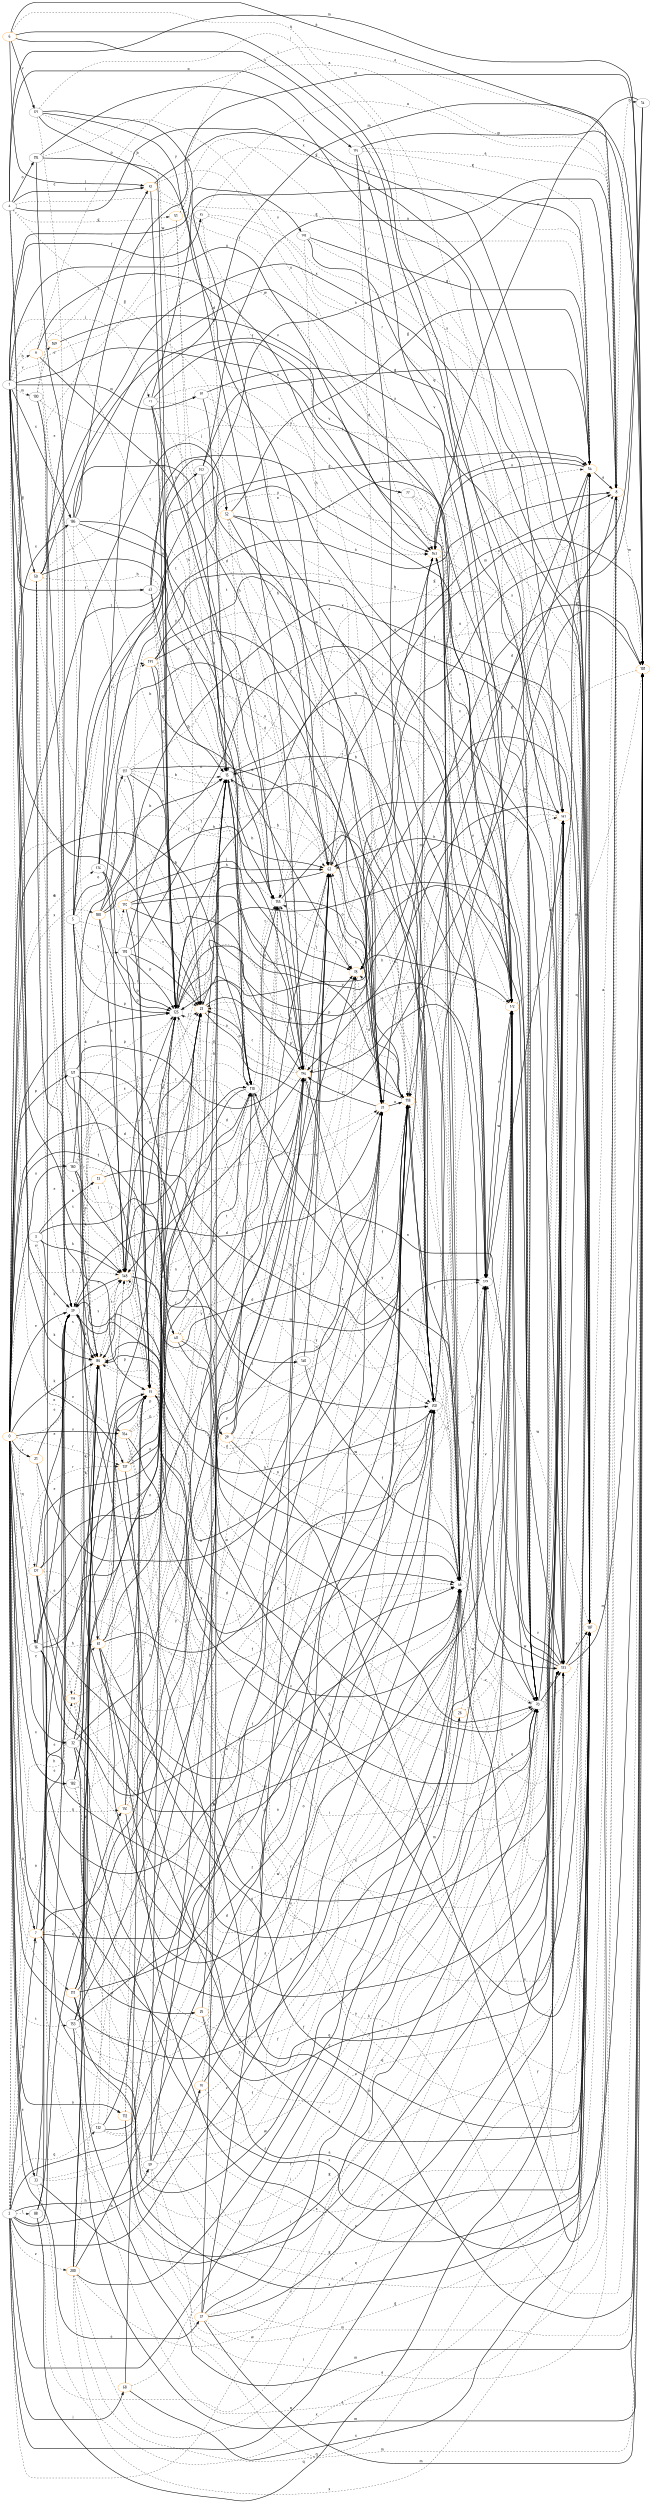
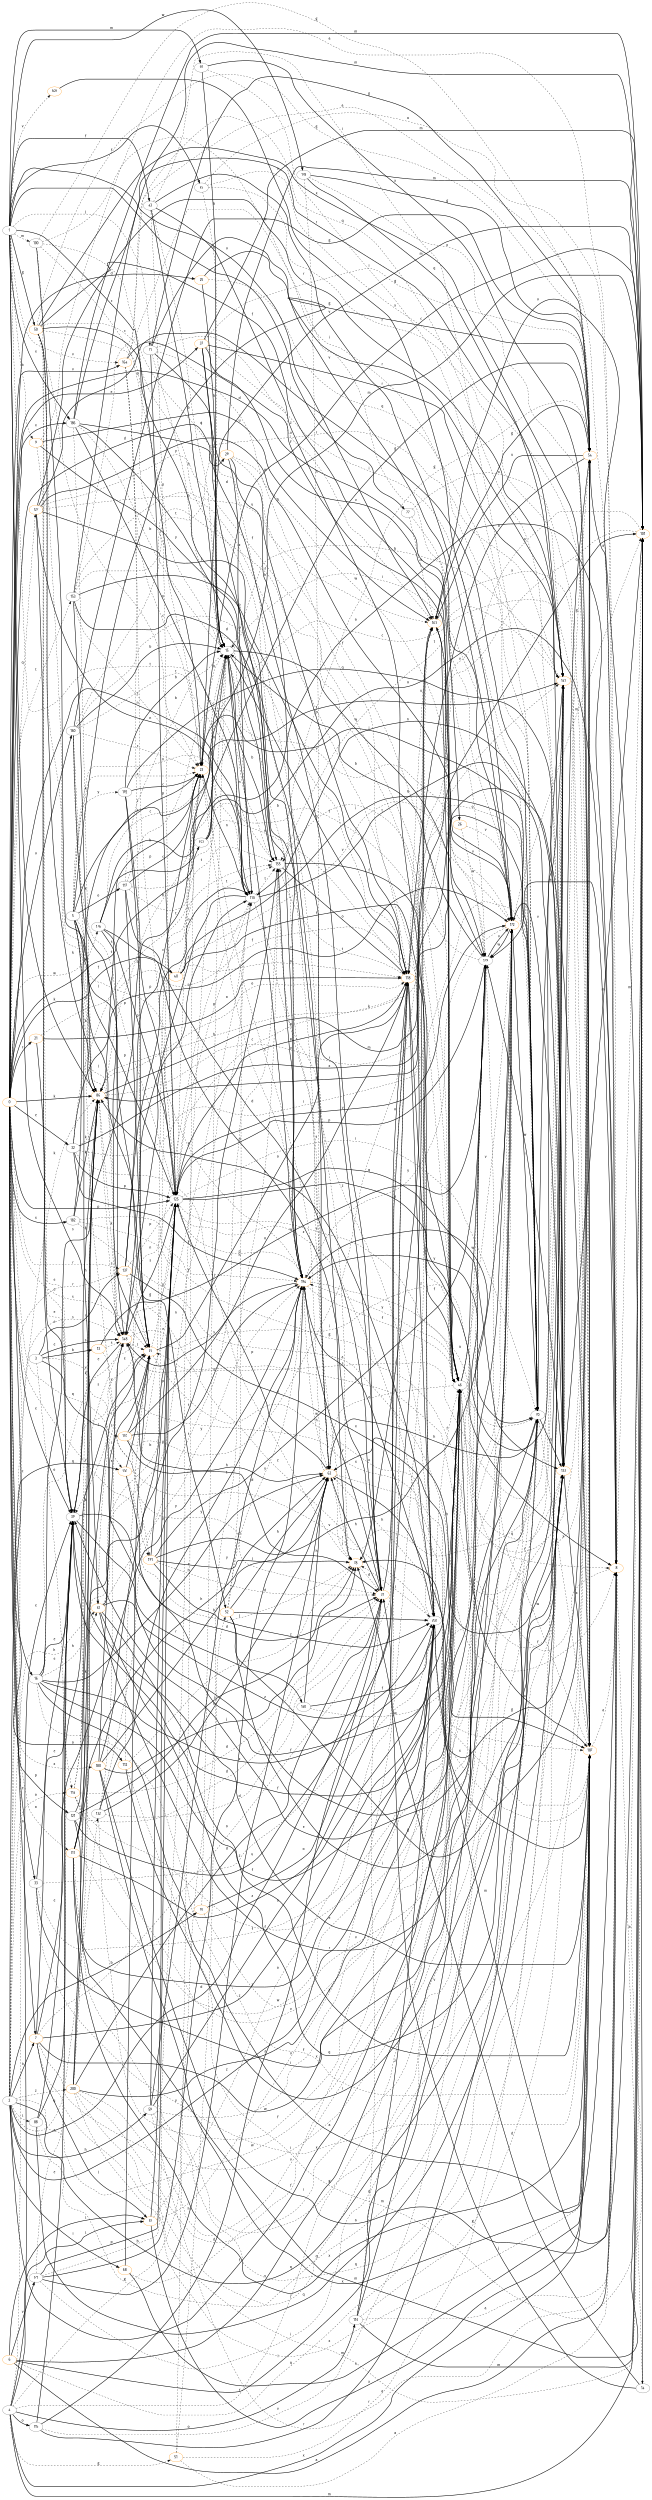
  strict digraph {
    fontname="Fira Sans"
    rankdir=LR
    node [color=darkorange fontname="Fira Sans"]
    edge [fontname="Fira Sans" style=bold]
    0
    7
    16 [color=gray40]
    21
    25
    26
    29
    32 [color=gray40]
    33 [color=gray40]
    37
    39 [color=gray40]
    40
    86
    110 [color=gray40]
    111
    112
    121 [color=gray40]
    125 [color=gray40]
    127
    130
    137
    148
    152 [color=gray40]
    153 [color=gray40]
    160 [color=gray40]
    164
    176 [color=gray40]
    180
    182 [color=gray40]
    186 [color=gray40]
    191
    179 [color=gray40]
    202 [color=gray40]
    92
    101
    194
    70 [color=gray40]
    118
    46 [color=gray40]
    61
    187
    8
    15 [color=gray40]
    62
    133
    141
    172
    155 [color=gray40]
    78
    54
    31
    23
    93
    163
    1 [color=gray40]
    9
    43 [color=gray40]
    45 [color=gray40]
    50
    71 [color=gray40]
    77 [color=gray40]
    97 [color=gray40]
    100 [color=gray40]
    169
    178 [color=gray40]
    2 [color=gray40]
    10
    59 [color=gray40]
    68
    88 [color=gray40]
    114
    132 [color=gray40]
    200
    3 [color=gray40]
    13
    140 [color=gray40]
    170
    4 [color=gray40]
    51
    52
    115 [color=gray40]
    116 [color=gray40]
    5 [color=gray40]
    117 [color=gray40]
    192 [color=gray40]
    6
    171 [color=gray40]
    14 [color=gray40]
    0 -> 7 [label=a]
    0 -> 16 [label=c]
    0 -> 21 [label=c]
    0 -> 25 [label=d]
    0 -> 26 [label=d]
    0 -> 29 [label=d]
    0 -> 32 [label=e]
    0 -> 33 [label=e]
    0 -> 37 [label=e]
    0 -> 39 [label=e]
    0 -> 40 [label=f]
    0 -> 86 [label=k]
    0 -> 110 [label=n]
    0 -> 111 [label=o style=dashed]
    0 -> 112 [label=o]
    0 -> 121 [label=p]
    0 -> 125 [label=p]
    0 -> 127 [label=q style=dashed]
    0 -> 130 [label=q style=dashed]
    0 -> 137 [label=r style=dashed]
    0 -> 148 [label=s style=dashed]
    0 -> 152 [label=t]
    0 -> 153 [label=t style=dashed]
    0 -> 160 [label=u]
    0 -> 164 [label=v]
    0 -> 176 [label=w style=dashed]
    0 -> 180 [label=x style=dashed]
    0 -> 182 [label=x]
    0 -> 186 [label=x]
    0 -> 191 [label=y style=dashed]
    7 -> 39 [label=e]
    7 -> 179 [label=w]
    7 -> 202 [label=z]
    7 -> 92 [label=l]
    7 -> 101 [label=m style=dashed]
    7 -> 194 [label=y]
    7 -> 70 [label=i style=dashed]
    7 -> 118 [label=o style=dashed]
    16 -> 39 [label=e]
    16 -> 110 [label=n style=dashed]
    16 -> 202 [label=z]
    16 -> 46 [label=f]
    16 -> 61 [label=h style=dashed]
    16 -> 187 [label=x style=dashed]
    16 -> 8 [label=a]
    16 -> 15 [label=b]
    16 -> 62 [label=h]
    21 -> 39 [label=e]
    21 -> 118 [label=o]
    21 -> 46 [label=f style=dashed]
    25 -> 15 [label=b]
    25 -> 133 [label=q style=dashed]
    25 -> 141 [label=r]
    26 -> 179 [label=w style=dashed]
    26 -> 172 [label=v style=dashed]
    29 -> 110 [label=n]
    29 -> 179 [label=w style=dashed]
    29 -> 101 [label=m]
    29 -> 118 [label=o]
    29 -> 46 [label=f style=dashed]
    32 -> 86 [label=k style=dashed]
    32 -> 125 [label=p]
    32 -> 194 [label=y]
    32 -> 70 [label=i style=dashed]
    32 -> 187 [label=x]
    32 -> 172 [label=v]
    32 -> 155 [label=t style=dashed]
    32 -> 78 [label=j style=dashed]
    33 -> 39 [label=e]
    33 -> 202 [label=z style=dashed]
    33 -> 70 [label=i]
    33 -> 46 [label=f style=dashed]
    33 -> 187 [label=x style=dashed]
    37 -> 101 [label=m]
    37 -> 70 [label=i style=dashed]
    37 -> 15 [label=b]
    37 -> 62 [label=h]
    37 -> 141 [label=r]
    37 -> 172 [label=v]
    37 -> 54 [label=g style=dashed]
    39 -> 86 [label=k]
    39 -> 187 [label=x]
    39 -> 172 [label=v]
    39 -> 31 [label=d]
    40 -> 70 [label=i]
    40 -> 118 [label=o style=dashed]
    40 -> 46 [label=f]
    40 -> 172 [label=v style=dashed]
    40 -> 155 [label=t style=dashed]
    40 -> 23 [label=c style=dashed]
    86 -> 148 [label=s style=dashed]
    86 -> 101 [label=m]
    86 -> 118 [label=o style=dashed]
    86 -> 15 [label=b style=dashed]
    86 -> 141 [label=r style=dashed]
    110 -> 39 [label=e style=dashed]
    110 -> 125 [label=p style=dashed]
    110 -> 148 [label=s]
    110 -> 202 [label=z style=dashed]
    110 -> 133 [label=q]
    110 -> 155 [label=t style=dashed]
    111 -> 86 [label=k]
    111 -> 202 [label=z]
    111 -> 101 [label=m]
    111 -> 187 [label=x]
    111 -> 62 [label=h]
    111 -> 54 [label=g style=dashed]
    111 -> 93 [label=l]
    112 -> 101 [label=m style=dashed]
    112 -> 141 [label=r]
    112 -> 78 [label=j style=dashed]
    112 -> 93 [label=l style=dashed]
    121 -> 86 [label=k]
    121 -> 202 [label=z]
    121 -> 78 [label=j]
    121 -> 31 [label=d style=dashed]
    121 -> 163 [label=u]
    125 -> 39 [label=e style=dashed]
    125 -> 148 [label=s]
    125 -> 202 [label=z style=dashed]
    125 -> 70 [label=i style=dashed]
    125 -> 118 [label=o style=dashed]
    125 -> 46 [label=f style=dashed]
    125 -> 8 [label=a]
    125 -> 133 [label=q]
    125 -> 172 [label=v]
    125 -> 23 [label=c style=dashed]
    127 -> 39 [label=e]
    127 -> 110 [label=n]
    127 -> 179 [label=w]
    127 -> 202 [label=z style=dashed]
    127 -> 70 [label=i]
    127 -> 46 [label=f style=dashed]
    127 -> 141 [label=r]
    127 -> 78 [label=j]
    130 -> 46 [label=f]
    130 -> 78 [label=j style=dashed]
    130 -> 23 [label=c style=dashed]
    130 -> 93 [label=l]
    137 -> 110 [label=n]
    137 -> 125 [label=p style=dashed]
    137 -> 202 [label=z style=dashed]
    137 -> 187 [label=x]
    137 -> 23 [label=c]
    137 -> 93 [label=l style=dashed]
    148 -> 39 [label=e]
    148 -> 86 [label=k style=dashed]
    148 -> 110 [label=n]
    148 -> 70 [label=i style=dashed]
    148 -> 187 [label=x style=dashed]
    148 -> 31 [label=d]
    148 -> 93 [label=l style=dashed]
    152 -> 46 [label=f style=dashed]
    152 -> 8 [label=a]
    152 -> 15 [label=b]
    152 -> 54 [label=g]
    153 -> 86 [label=k]
    153 -> 101 [label=m]
    153 -> 118 [label=o]
    153 -> 46 [label=f style=dashed]
    153 -> 8 [label=a style=dashed]
    153 -> 31 [label=d]
    153 -> 23 [label=c style=dashed]
    153 -> 163 [label=u style=dashed]
    160 -> 86 [label=k style=dashed]
    160 -> 125 [label=p style=dashed]
    160 -> 118 [label=o style=dashed]
    160 -> 15 [label=b]
    160 -> 141 [label=r style=dashed]
    160 -> 155 [label=t style=dashed]
    160 -> 54 [label=g]
    160 -> 23 [label=c style=dashed]
    160 -> 93 [label=l]
    164 -> 125 [label=p style=dashed]
    164 -> 70 [label=i style=dashed]
    164 -> 46 [label=f]
    164 -> 133 [label=q style=dashed]
    164 -> 23 [label=c style=dashed]
    164 -> 93 [label=l style=dashed]
    176 -> 125 [label=p]
    176 -> 148 [label=s]
    176 -> 101 [label=m]
    176 -> 8 [label=a]
    176 -> 31 [label=d]
    176 -> 23 [label=c style=dashed]
    180 -> 125 [label=p]
    180 -> 148 [label=s]
    180 -> 187 [label=x]
    180 -> 8 [label=a]
    180 -> 62 [label=h]
    180 -> 78 [label=j]
    182 -> 86 [label=k]
    182 -> 194 [label=y style=dashed]
    182 -> 8 [label=a style=dashed]
    182 -> 54 [label=g style=dashed]
    182 -> 23 [label=c]
    186 -> 86 [label=k style=dashed]
    186 -> 110 [label=n]
    186 -> 101 [label=m]
    186 -> 15 [label=b style=dashed]
    186 -> 141 [label=r]
    186 -> 155 [label=t]
    186 -> 31 [label=d]
    191 -> 125 [label=p]
    191 -> 179 [label=w]
    191 -> 202 [label=z]
    191 -> 172 [label=v]
    191 -> 78 [label=j]
    191 -> 31 [label=d style=dashed]
    179 -> 125 [label=p]
    179 -> 15 [label=b]
    179 -> 172 [label=v]
    179 -> 155 [label=t style=dashed]
    202 -> 86 [label=k]
    202 -> 46 [label=f style=dashed]
    202 -> 62 [label=h style=dashed]
    202 -> 141 [label=r style=dashed]
    202 -> 78 [label=j style=dashed]
    202 -> 54 [label=g]
    92 -> 125 [label=p]
    92 -> 118 [label=o style=dashed]
    92 -> 187 [label=x]
    92 -> 163 [label=u style=dashed]
    101 -> 86 [label=k style=dashed]
    101 -> 118 [label=o style=dashed]
    101 -> 23 [label=c]
    194 -> 125 [label=p style=dashed]
    194 -> 148 [label=s]
    194 -> 202 [label=z]
    194 -> 70 [label=i]
    194 -> 46 [label=f style=dashed]
    194 -> 8 [label=a style=dashed]
    194 -> 62 [label=h style=dashed]
    194 -> 23 [label=c style=dashed]
    70 -> 39 [label=e]
    70 -> 86 [label=k]
    70 -> 118 [label=o style=dashed]
    70 -> 187 [label=x style=dashed]
    70 -> 62 [label=h]
    70 -> 133 [label=q]
    70 -> 141 [label=r]
    118 -> 125 [label=p]
    118 -> 202 [label=z]
    118 -> 46 [label=f]
    118 -> 155 [label=t style=dashed]
    118 -> 163 [label=u style=dashed]
    46 -> 179 [label=w]
    46 -> 194 [label=y style=dashed]
    46 -> 187 [label=x]
    46 -> 62 [label=h style=dashed]
    46 -> 133 [label=q style=dashed]
    46 -> 172 [label=v style=dashed]
    46 -> 163 [label=u]
    61 -> 110 [label=n style=dashed]
    61 -> 148 [label=s style=dashed]
    61 -> 202 [label=z]
    61 -> 194 [label=y style=dashed]
    61 -> 46 [label=f]
    61 -> 133 [label=q]
    61 -> 141 [label=r]
    61 -> 155 [label=t]
    187 -> 39 [label=e]
    187 -> 179 [label=w style=dashed]
    187 -> 8 [label=a style=dashed]
    187 -> 155 [label=t style=dashed]
    187 -> 78 [label=j]
    8 -> 179 [label=w]
    8 -> 101 [label=m style=dashed]
    8 -> 46 [label=f style=dashed]
    8 -> 14 [label=b style=dashed]
    15 -> 110 [label=n]
    15 -> 179 [label=w]
    15 -> 194 [label=y]
    15 -> 70 [label=i style=dashed]
    15 -> 118 [label=o]
    62 -> 125 [label=p]
    62 -> 101 [label=m]
    62 -> 187 [label=x style=dashed]
    62 -> 15 [label=b style=dashed]
    62 -> 78 [label=j style=dashed]
    62 -> 23 [label=c style=dashed]
    133 -> 110 [label=n]
    133 -> 179 [label=w]
    133 -> 101 [label=m]
    133 -> 187 [label=x]
    133 -> 62 [label=h]
    133 -> 172 [label=v]
    133 -> 54 [label=g style=dashed]
    133 -> 93 [label=l style=dashed]
    141 -> 148 [label=s style=dashed]
    141 -> 194 [label=y]
    141 -> 15 [label=b style=dashed]
    141 -> 23 [label=c style=dashed]
    172 -> 179 [label=w]
    172 -> 101 [label=m style=dashed]
    172 -> 194 [label=y style=dashed]
    172 -> 70 [label=i]
    155 -> 194 [label=y]
    155 -> 118 [label=o]
    155 -> 46 [label=f]
    155 -> 15 [label=b]
    155 -> 54 [label=g style=dashed]
    78 -> 155 [label=t style=dashed]
    78 -> 31 [label=d style=dashed]
    54 -> 118 [label=o]
    54 -> 46 [label=f style=dashed]
    54 -> 8 [label=a]
    54 -> 133 [label=q]
    54 -> 163 [label=u]
    31 -> 194 [label=y]
    31 -> 118 [label=o]
    31 -> 62 [label=h]
    23 -> 86 [label=k]
    23 -> 110 [label=n]
    23 -> 101 [label=m]
    23 -> 70 [label=i]
    23 -> 15 [label=b style=dashed]
    93 -> 125 [label=p style=dashed]
    93 -> 118 [label=o]
    93 -> 187 [label=x style=dashed]
    163 -> 46 [label=f style=dashed]
    163 -> 187 [label=x style=dashed]
    163 -> 172 [label=v]
    163 -> 78 [label=j]
    163 -> 54 [label=g]
    1 -> 86 [label=k]
    1 -> 148 [label=s]
    1 -> 164 [label=v style=dashed]
    1 -> 186 [label=x]
    1 -> 155 [label=t style=dashed]
    1 -> 23 [label=c]
    1 -> 163 [label=u]
    1 -> 9 [label=b style=dashed]
    1 -> 43 [label=f]
    1 -> 45 [label=f]
    1 -> 50 [label=g]
    1 -> 71 [label=j style=dashed]
    1 -> 77 [label=j]
    1 -> 97 [label=m]
    1 -> 100 [label=m style=dashed]
    1 -> 169 [label=v style=dashed]
    1 -> 178 [label=w]
    9 -> 39 [label=e style=dashed]
    9 -> 194 [label=y]
    9 -> 8 [label=a style=dashed]
    9 -> 163 [label=u]
    43 -> 110 [label=n style=dashed]
    43 -> 125 [label=p style=dashed]
    43 -> 202 [label=z]
    43 -> 70 [label=i style=dashed]
    43 -> 15 [label=b]
    43 -> 172 [label=v]
    45 -> 187 [label=x style=dashed]
    45 -> 8 [label=a style=dashed]
    45 -> 15 [label=b style=dashed]
    45 -> 141 [label=r style=dashed]
    50 -> 39 [label=e style=dashed]
    50 -> 86 [label=k]
    50 -> 148 [label=s style=dashed]
    50 -> 194 [label=y]
    50 -> 46 [label=f]
    50 -> 187 [label=x]
    50 -> 15 [label=b style=dashed]
    50 -> 62 [label=h style=dashed]
    50 -> 54 [label=g style=dashed]
    50 -> 23 [label=c style=dashed]
    50 -> 93 [label=l style=dashed]
    71 -> 125 [label=p]
    71 -> 118 [label=o style=dashed]
    71 -> 15 [label=b style=dashed]
-   71 -> 62 [label=h style=dashed]
    71 -> 172 [label=v]
    71 -> 155 [label=t]
    71 -> 54 [label=g]
    71 -> 163 [label=u style=dashed]
    77 -> 187 [label=x style=dashed]
    77 -> 172 [label=v style=dashed]
    77 -> 163 [label=u style=dashed]
    97 -> 70 [label=i style=dashed]
    97 -> 187 [label=x]
    97 -> 15 [label=b]
    100 -> 39 [label=e style=dashed]
    100 -> 179 [label=w style=dashed]
    100 -> 78 [label=j style=dashed]
    100 -> 54 [label=g style=dashed]
    100 -> 23 [label=c style=dashed]
    100 -> 93 [label=l]
    169 -> 172 [label=v]
    178 -> 187 [label=x style=dashed]
    178 -> 62 [label=h style=dashed]
    178 -> 133 [label=q]
    178 -> 54 [label=g]
    2 -> 7 [label=a]
    2 -> 130 [label=q]
    2 -> 137 [label=r style=dashed]
    2 -> 148 [label=s style=dashed]
    2 -> 179 [label=w style=dashed]
    2 -> 202 [label=z]
    2 -> 46 [label=f]
    2 -> 61 [label=h style=dashed]
    2 -> 133 [label=q]
    2 -> 31 [label=d]
    2 -> 10 [label=b]
    2 -> 59 [label=h]
    2 -> 68 [label=i]
    2 -> 88 [label=l style=dashed]
    2 -> 114 [label=o style=dashed]
    2 -> 132 [label=q style=dashed]
    2 -> 200 [label=z style=dashed]
    10 -> 118 [label=o]
    10 -> 15 [label=b style=dashed]
    10 -> 172 [label=v style=dashed]
    59 -> 125 [label=p]
    59 -> 194 [label=y]
    59 -> 118 [label=o]
    59 -> 46 [label=f style=dashed]
    59 -> 8 [label=a style=dashed]
    59 -> 133 [label=q style=dashed]
    68 -> 46 [label=f style=dashed]
    68 -> 187 [label=x]
    68 -> 93 [label=l]
    88 -> 39 [label=e]
    88 -> 70 [label=i style=dashed]
    88 -> 133 [label=q]
    88 -> 93 [label=l]
    114 -> 86 [label=k style=dashed]
    114 -> 148 [label=s style=dashed]
    114 -> 179 [label=w style=dashed]
    114 -> 46 [label=f style=dashed]
    114 -> 172 [label=v style=dashed]
    114 -> 31 [label=d style=dashed]
    132 -> 148 [label=s style=dashed]
    132 -> 194 [label=y]
    132 -> 46 [label=f style=dashed]
    132 -> 62 [label=h]
    132 -> 155 [label=t style=dashed]
    132 -> 31 [label=d style=dashed]
    200 -> 86 [label=k]
    200 -> 70 [label=i style=dashed]
    200 -> 46 [label=f]
    200 -> 187 [label=x style=dashed]
    200 -> 15 [label=b style=dashed]
    200 -> 133 [label=q style=dashed]
    200 -> 172 [label=v style=dashed]
    200 -> 31 [label=d]
    200 -> 93 [label=l]
    3 -> 137 [label=r]
    3 -> 148 [label=s]
    3 -> 114 [label=o style=dashed]
    3 -> 13 [label=b]
    3 -> 140 [label=r]
    3 -> 170 [label=v style=dashed]
    13 -> 148 [label=s style=dashed]
    13 -> 179 [label=w]
    13 -> 31 [label=d style=dashed]
    140 -> 179 [label=w style=dashed]
    140 -> 46 [label=f]
    140 -> 62 [label=h]
    170 -> 194 [label=y]
    170 -> 118 [label=o]
    170 -> 62 [label=h]
    170 -> 141 [label=r style=dashed]
    170 -> 93 [label=l]
    170 -> 163 [label=u style=dashed]
    4 -> 39 [label=e]
    4 -> 86 [label=k style=dashed]
    4 -> 92 [label=l]
    4 -> 101 [label=m]
    4 -> 46 [label=f style=dashed]
    4 -> 187 [label=x]
    4 -> 51 [label=g style=dashed]
    4 -> 52 [label=g style=dashed]
    4 -> 115 [label=o]
    4 -> 116 [label=o]
    51 -> 8 [label=a style=dashed]
    51 -> 141 [label=r style=dashed]
    51 -> 155 [label=t style=dashed]
    51 -> 23 [label=c style=dashed]
    52 -> 110 [label=n style=dashed]
    52 -> 202 [label=z]
    52 -> 194 [label=y style=dashed]
    52 -> 70 [label=i]
    52 -> 62 [label=h]
    52 -> 54 [label=g]
    115 -> 39 [label=e]
    115 -> 141 [label=r]
    115 -> 172 [label=v style=dashed]
    115 -> 31 [label=d]
    116 -> 202 [label=z]
    116 -> 101 [label=m]
    116 -> 8 [label=a style=dashed]
    116 -> 172 [label=v]
    116 -> 54 [label=g style=dashed]
    116 -> 31 [label=d style=dashed]
    5 -> 86 [label=k style=dashed]
    5 -> 110 [label=n style=dashed]
    5 -> 125 [label=p]
    5 -> 191 [label=y style=dashed]
    5 -> 194 [label=y style=dashed]
    5 -> 61 [label=h]
    5 -> 141 [label=r]
    5 -> 54 [label=g]
    5 -> 23 [label=c style=dashed]
    5 -> 52 [label=g]
    5 -> 117 [label=o]
    5 -> 192 [label=y style=dashed]
    117 -> 118 [label=o style=dashed]
    117 -> 15 [label=b style=dashed]
    117 -> 172 [label=v style=dashed]
    117 -> 155 [label=t style=dashed]
    117 -> 31 [label=d]
    117 -> 23 [label=c]
    117 -> 93 [label=l]
    192 -> 125 [label=p]
    192 -> 15 [label=b]
    192 -> 133 [label=q]
    192 -> 23 [label=c]
    192 -> 93 [label=l]
    6 -> 92 [label=l]
    6 -> 70 [label=i]
    6 -> 8 [label=a]
    6 -> 133 [label=q style=dashed]
    6 -> 172 [label=v]
    6 -> 171 [label=v]
    171 -> 39 [label=e style=dashed]
    171 -> 125 [label=p]
    171 -> 194 [label=y]
    171 -> 70 [label=i style=dashed]
    171 -> 15 [label=b style=dashed]
    171 -> 62 [label=h]
    14 -> 78 [label=j]
    14 -> 31 [label=d]
    14 -> 163 [label=u]
  }
